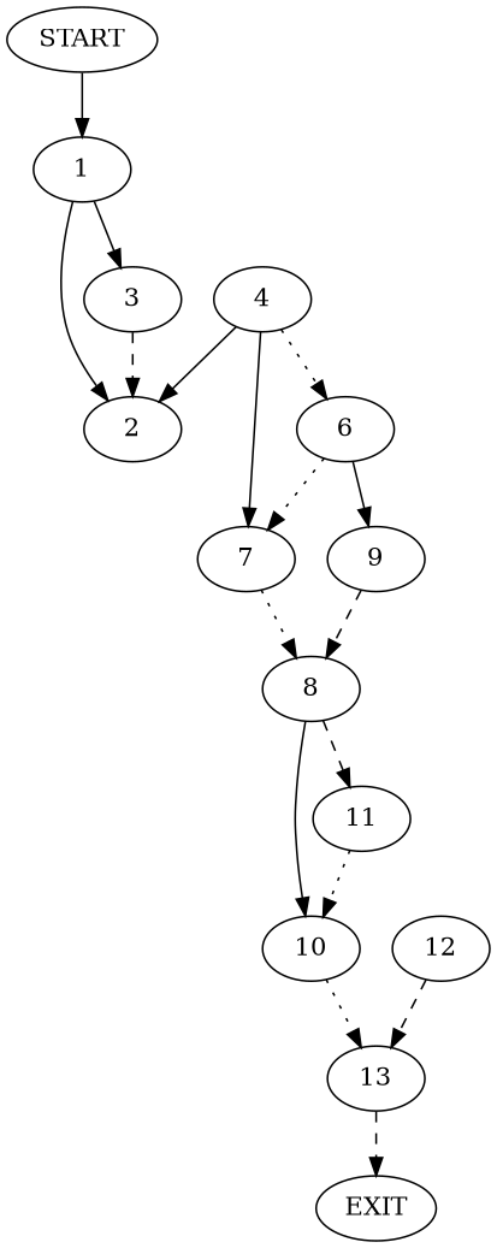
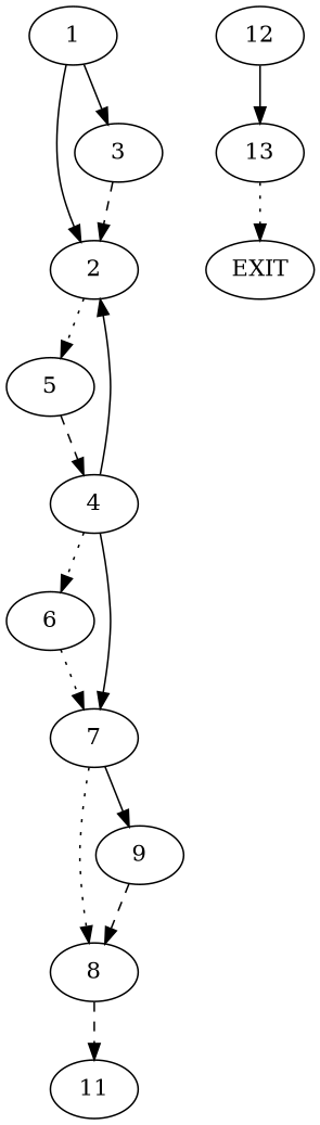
  digraph {
    edge [style=solid]
-   n1 [label=START]
    1
    2
    3
    n5 [label=EXIT]
+   5
    4
    6
    7
    8
    9
-   10
    11
    13
    12
-   n1 -> 1
    1 -> 2
    1 -> 3
+   2 -> 5 [style=dotted]
    3 -> 2 [style=dashed]
+   5 -> 4 [style=dashed]
    4 -> 2
    4 -> 6 [style=dotted]
    4 -> 7
    6 -> 7 [style=dotted]
    7 -> 8 [style=dotted]
-   6 -> 9
-   8 -> 10
+   7 -> 9
    8 -> 11 [style=dashed]
    9 -> 8 [style=dashed]
-   10 -> 13 [style=dotted]
-   11 -> 10 [style=dotted]
-   13 -> n5 [style=dashed]
-   12 -> 13 [style=dashed]
+   13 -> n5 [style=dotted]
+   12 -> 13
  }
